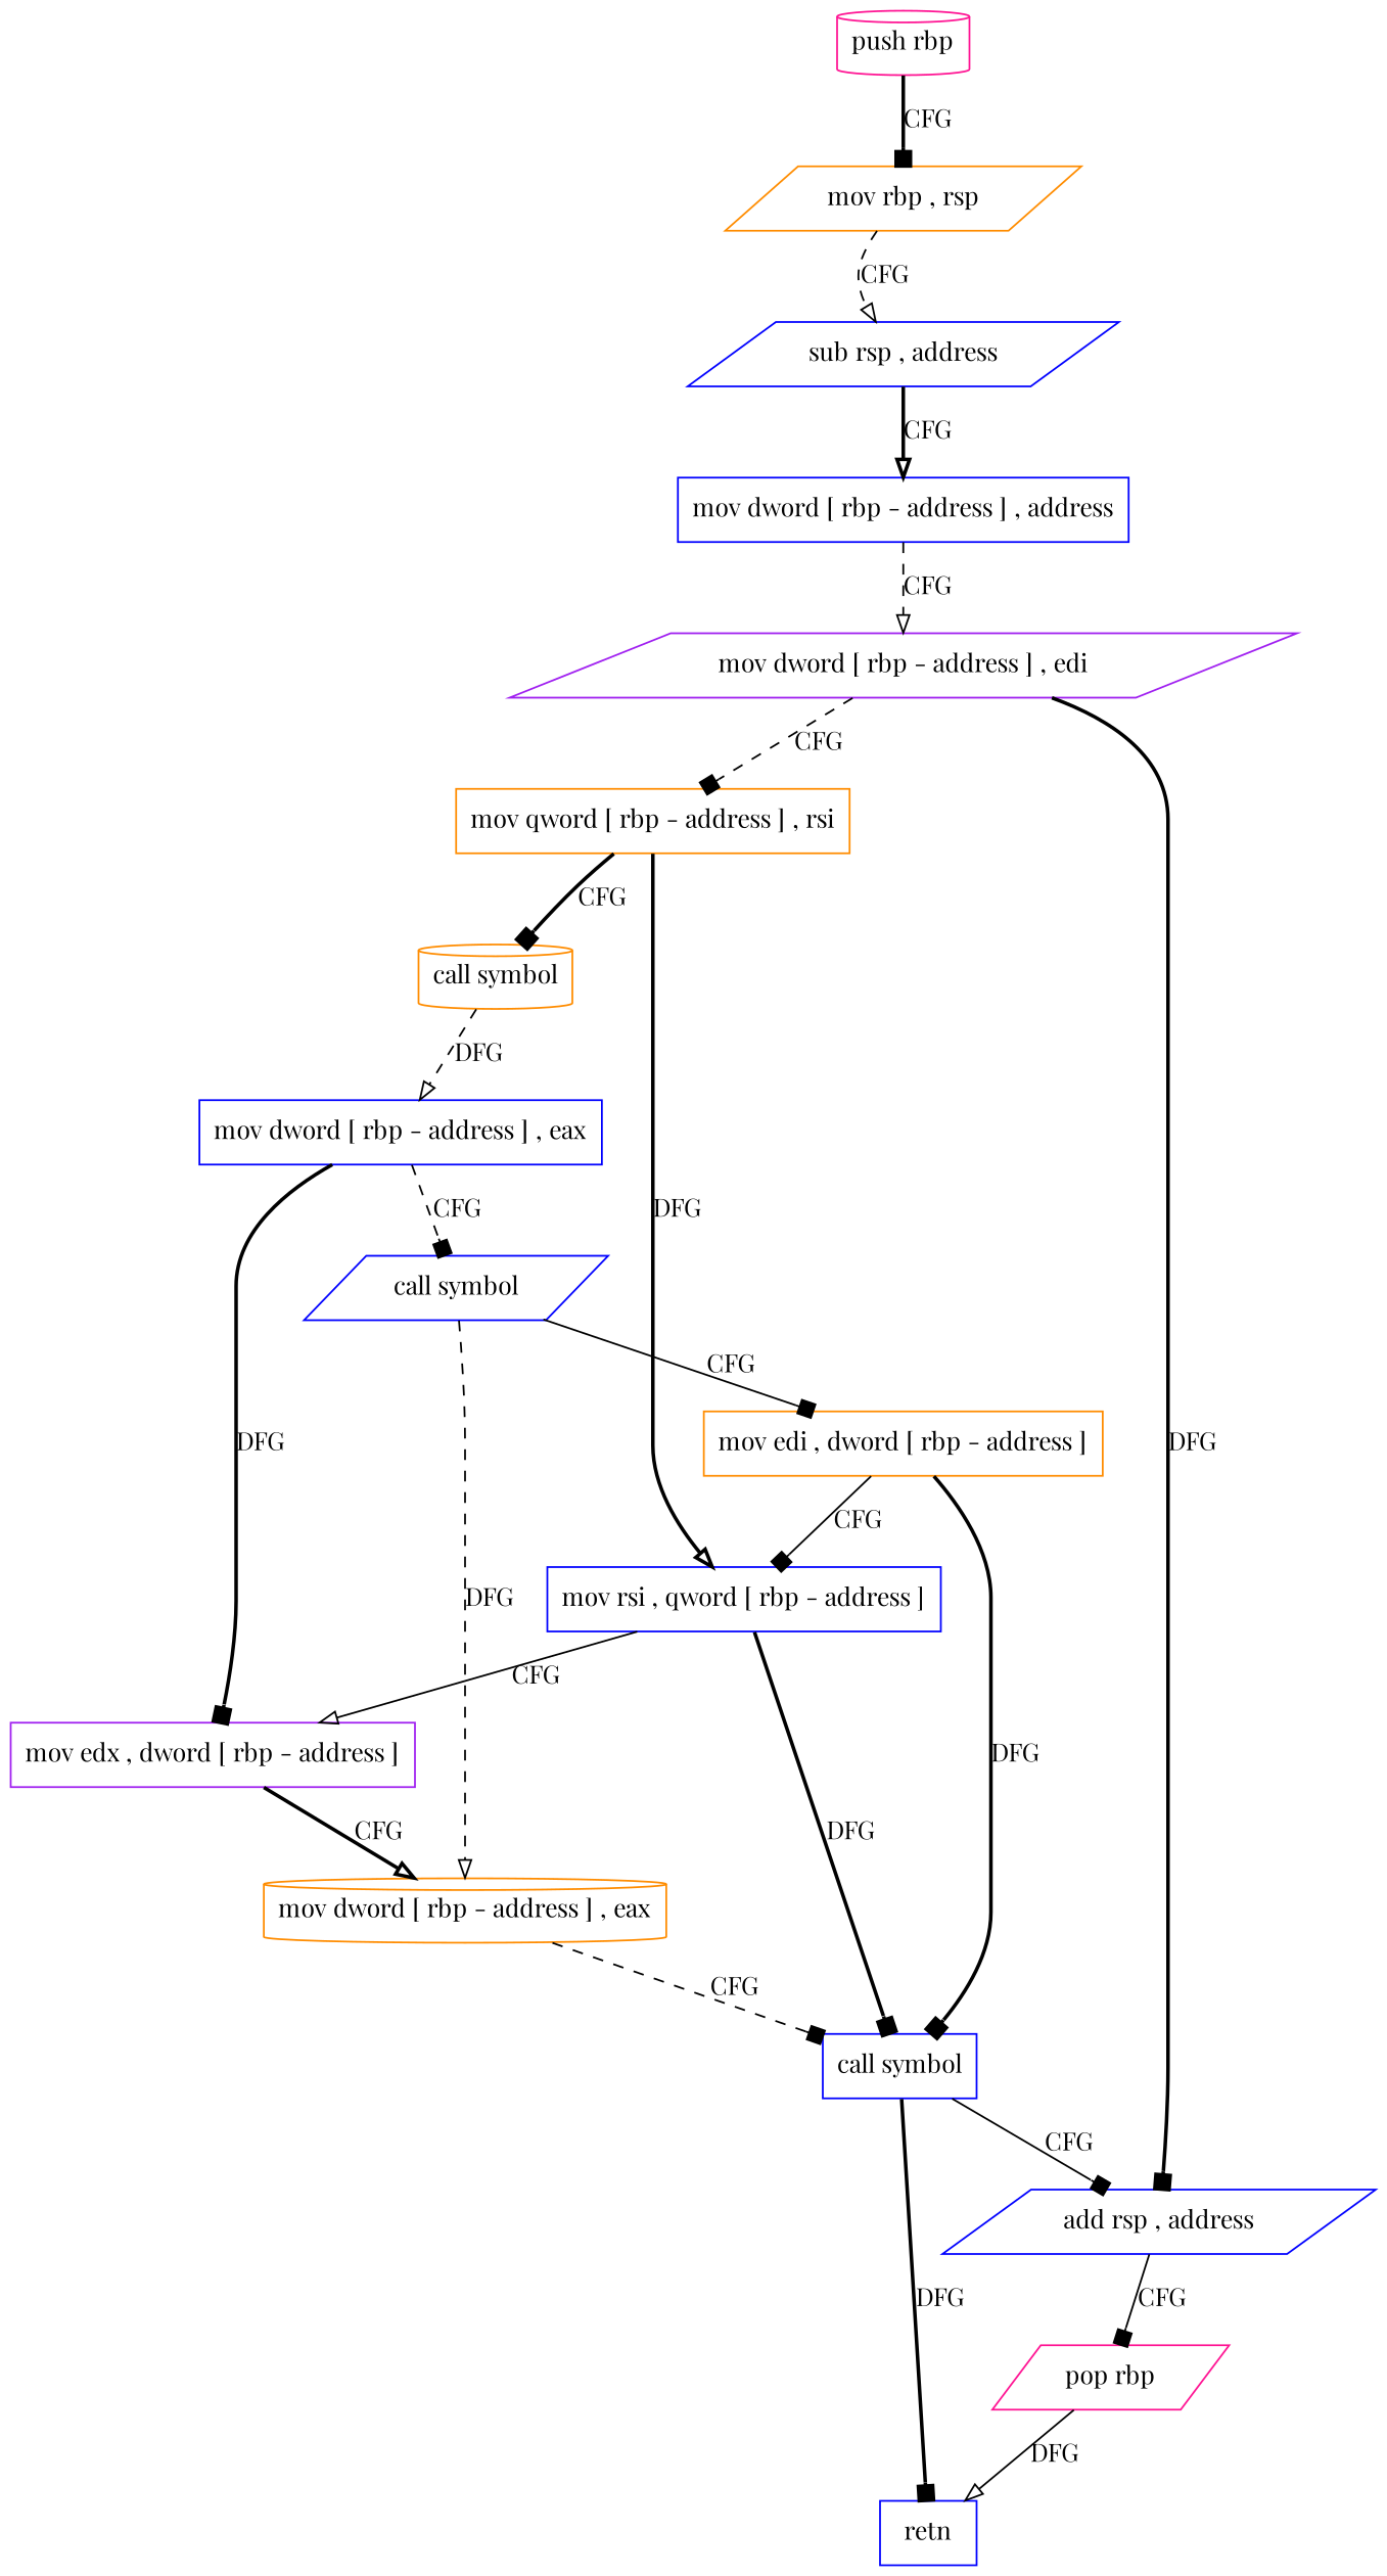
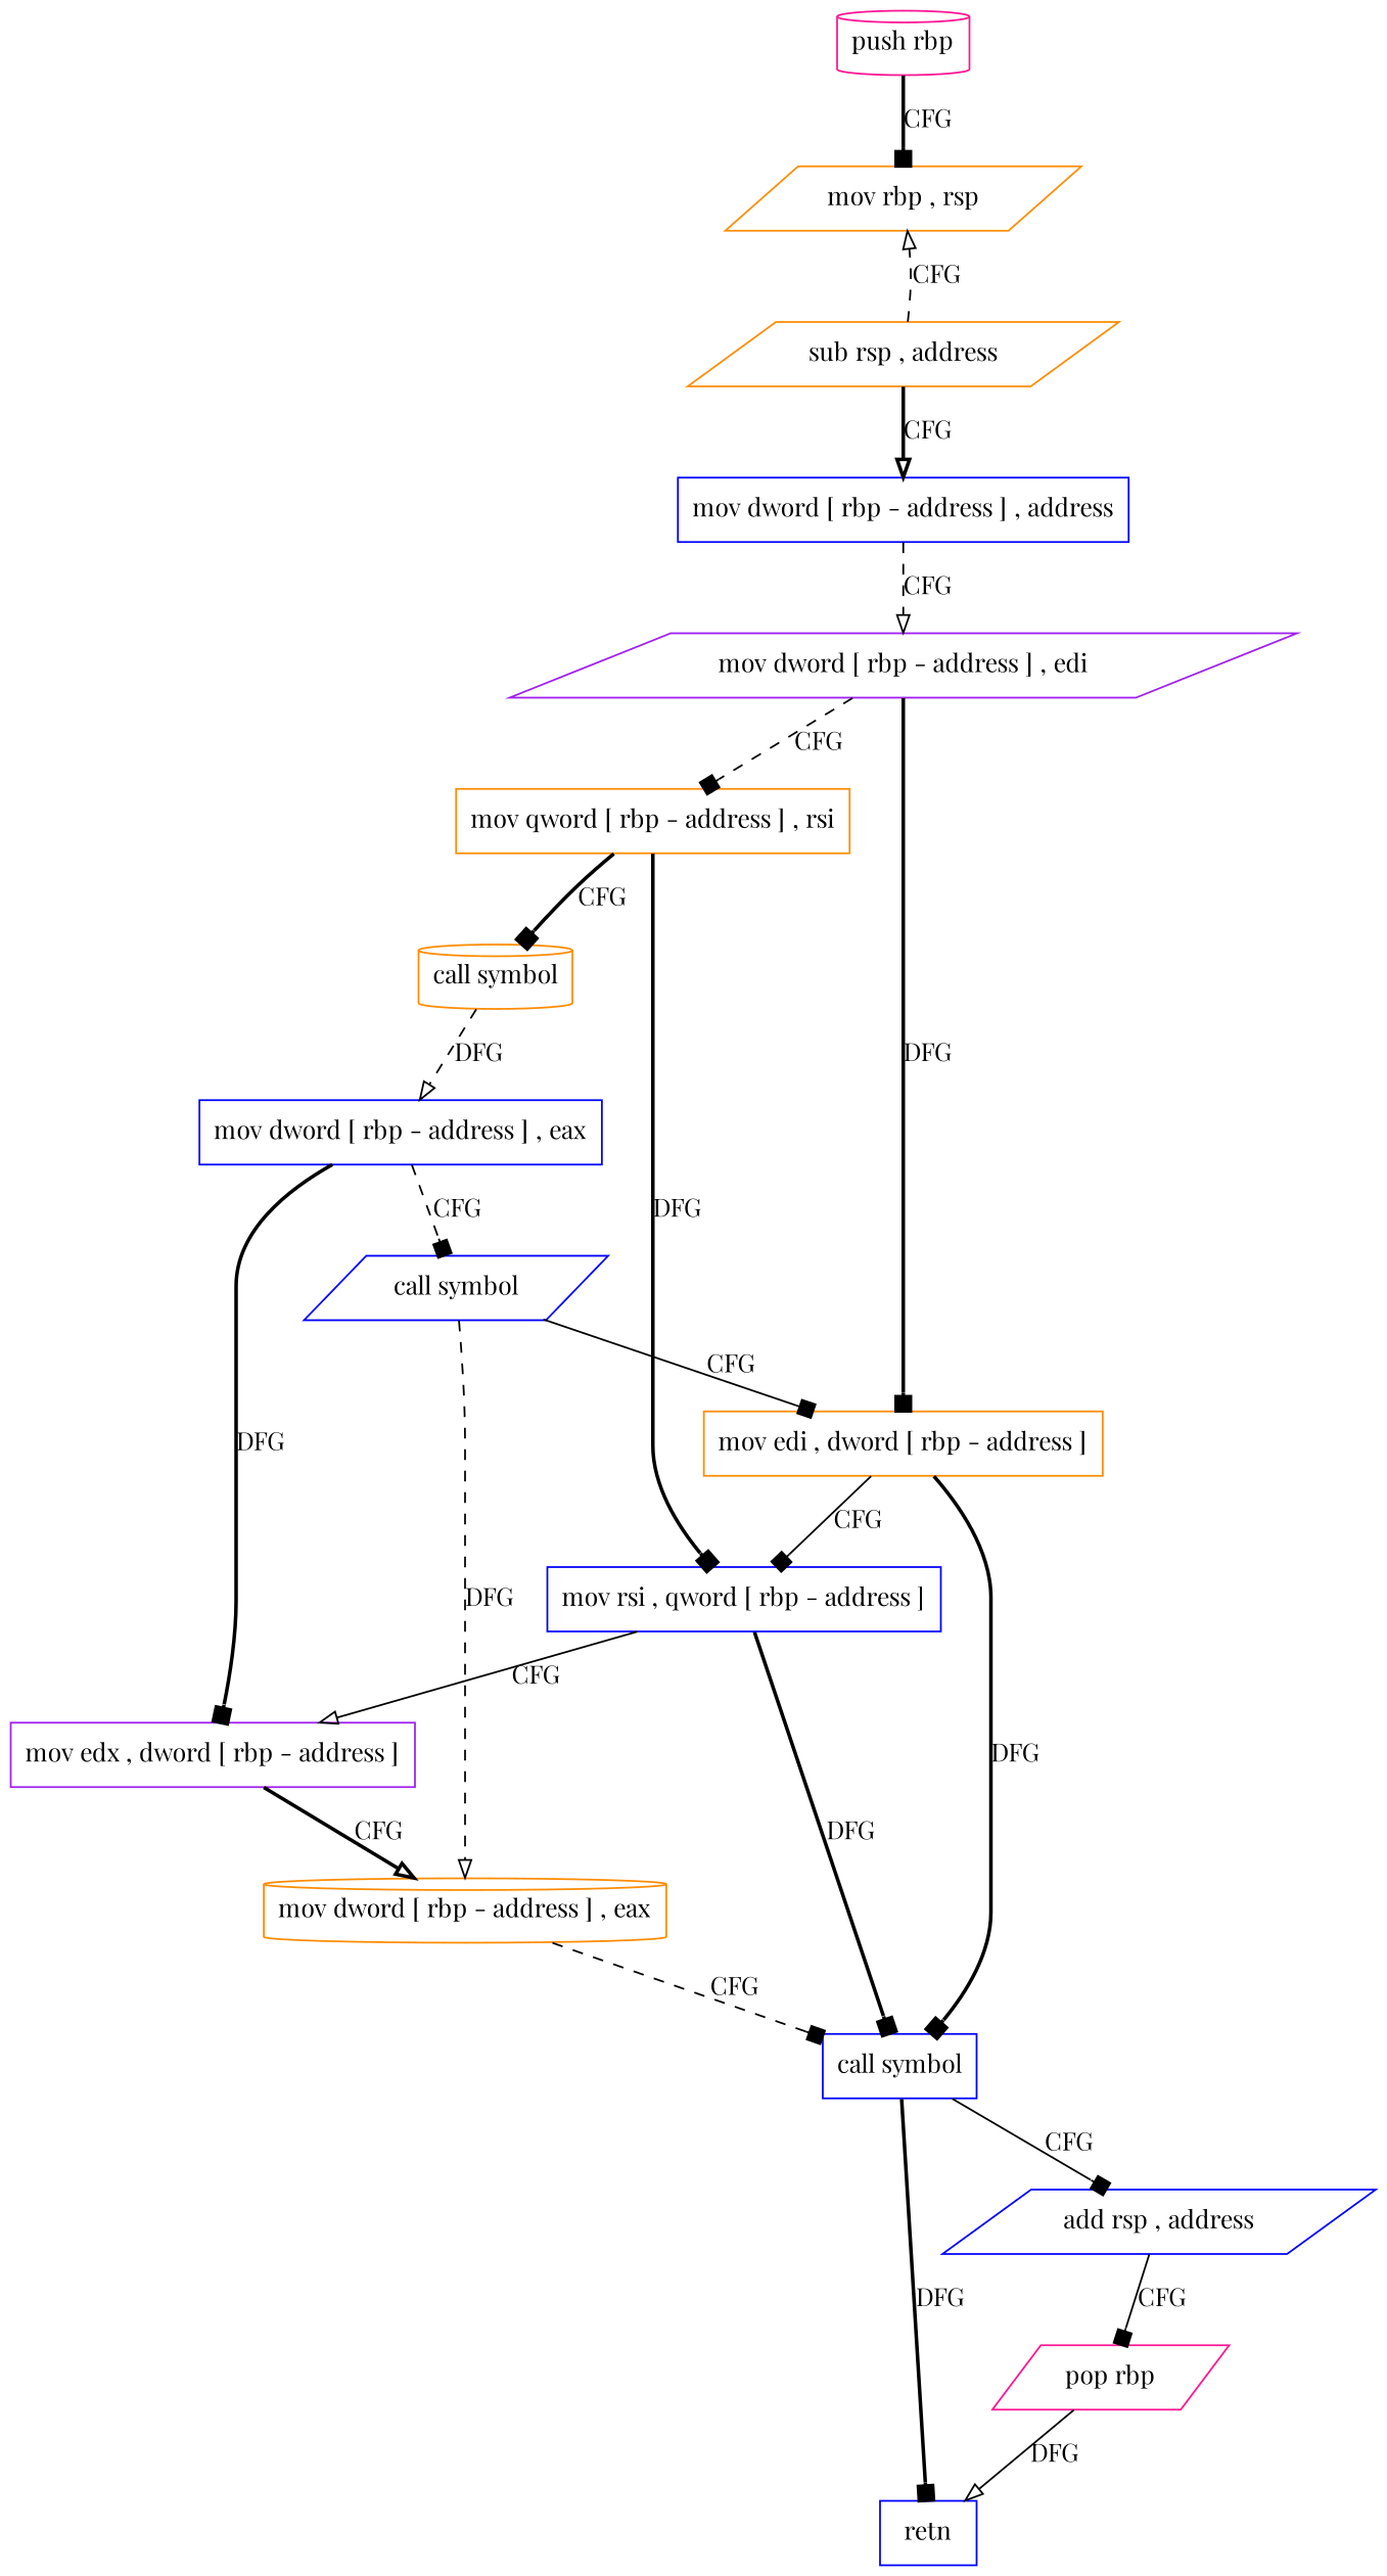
  digraph {
    fontname="Playfair Display"
    node [color=blue fontname="Playfair Display" shape=box]
    edge [arrowhead=box fontname="Playfair Display" style=bold]
    n1 [color=deeppink label="push rbp" shape=cylinder]
    n2 [color=darkorange label="mov rbp , rsp" shape=parallelogram]
-   n3 [label="sub rsp , address" shape=parallelogram]
+   n3 [color=darkorange label="sub rsp , address" shape=parallelogram]
    n4 [label="mov dword [ rbp - address ] , address"]
    n5 [color=purple label="mov dword [ rbp - address ] , edi" shape=parallelogram]
    n6 [color=darkorange label="mov qword [ rbp - address ] , rsi"]
    n7 [color=darkorange label="mov edi , dword [ rbp - address ]"]
    n8 [color=darkorange label="call symbol" shape=cylinder]
    n9 [label="mov rsi , qword [ rbp - address ]"]
    n10 [label="call symbol"]
    n11 [label="mov dword [ rbp - address ] , eax"]
    n12 [color=purple label="mov edx , dword [ rbp - address ]"]
    n13 [label="call symbol" shape=parallelogram]
    n14 [color=darkorange label="mov dword [ rbp - address ] , eax" shape=cylinder]
    n15 [label="add rsp , address" shape=parallelogram]
    n16 [label=retn]
    n17 [color=deeppink label="pop rbp" shape=parallelogram]
    n1 -> n2 [label=CFG]
-   n2 -> n3 [arrowhead=onormal label=CFG style=dashed]
+   n3 -> n2 [arrowhead=onormal label=CFG style=dashed]
    n3 -> n4 [arrowhead=onormal label=CFG]
    n4 -> n5 [arrowhead=onormal label=CFG style=dashed]
    n5 -> n6 [label=CFG style=dashed]
-   n5 -> n15 [label=DFG]
+   n5 -> n7 [label=DFG]
    n6 -> n8 [label=CFG]
-   n6 -> n9 [arrowhead=onormal label=DFG]
+   n6 -> n9 [label=DFG]
    n7 -> n9 [label=CFG style=solid]
    n7 -> n10 [label=DFG]
    n8 -> n11 [arrowhead=onormal label=DFG style=dashed]
    n9 -> n10 [label=DFG]
    n9 -> n12 [arrowhead=onormal label=CFG style=solid]
    n10 -> n15 [label=CFG style=solid]
    n10 -> n16 [label=DFG]
    n11 -> n12 [label=DFG]
    n11 -> n13 [label=CFG style=dashed]
    n12 -> n14 [arrowhead=onormal label=CFG]
    n13 -> n7 [label=CFG style=solid]
    n13 -> n14 [arrowhead=onormal label=DFG style=dashed]
    n14 -> n10 [label=CFG style=dashed]
    n15 -> n17 [label=CFG style=solid]
    n17 -> n16 [arrowhead=onormal label=DFG style=solid]
  }
